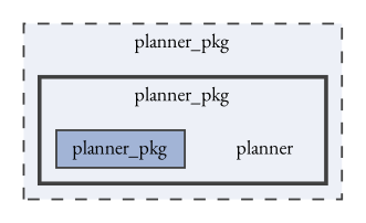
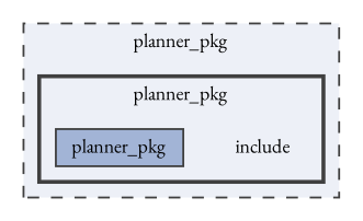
  digraph {
    compound=true
    fontname="EB Garamond"
    node [fontname="EB Garamond" fontsize=10]
-   n1 [height=0.2 label=planner shape=plaintext width=0.4]
+   n1 [height=0.2 label=include shape=plaintext width=0.4]
    n2 [color=grey25 fillcolor="#a2b4d6" height=0.2 label=planner_pkg shape=box style=filled width=0.4]
    subgraph cluster_1 {
      bgcolor="#edf0f7"
      fontsize=10
      label=planner_pkg
      pencolor=grey25
      style="filled,dashed"
      subgraph cluster_2 {
        bgcolor="#edf0f7"
        fontsize=10
        pencolor=grey25
        style="filled,bold"
        n1
        n2
      }
    }
  }
